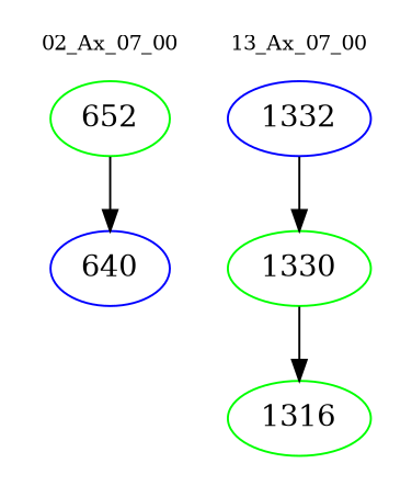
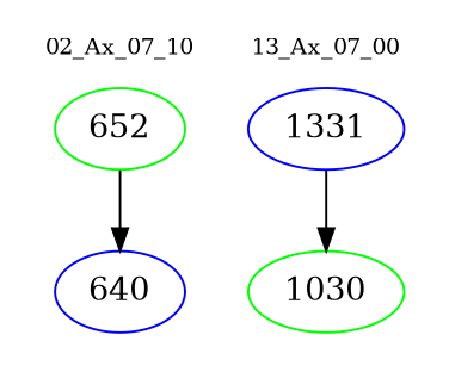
  digraph {
    node [color=green]
    edge [color=black]
    n1 [label=652]
    n2 [color=blue label=640]
-   n3 [label=1330]
-   n4 [label=1316]
-   n5 [color=blue label=1332]
+   n3 [label=1030]
+   n5 [color=blue label=1331]
    subgraph cluster_1 {
      color=white
      fontsize=10
-     label="02_Ax_07_00"
+     label="02_Ax_07_10"
      n1
      n2
    }
    subgraph cluster_2 {
      color=white
      fontsize=10
      label="13_Ax_07_00"
      n3
-     n4
      n5
    }
    n1 -> n2
-   n3 -> n4
    n5 -> n3
  }
